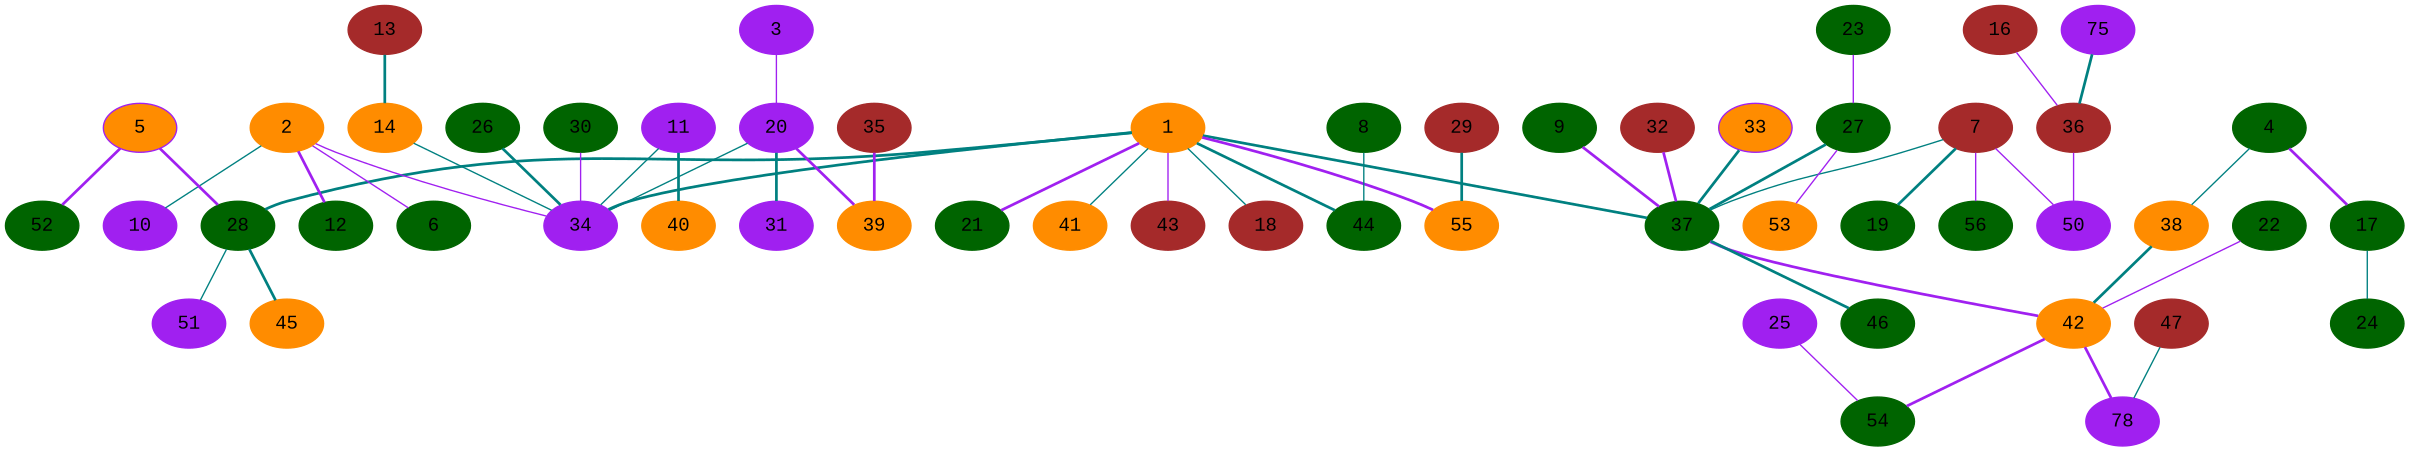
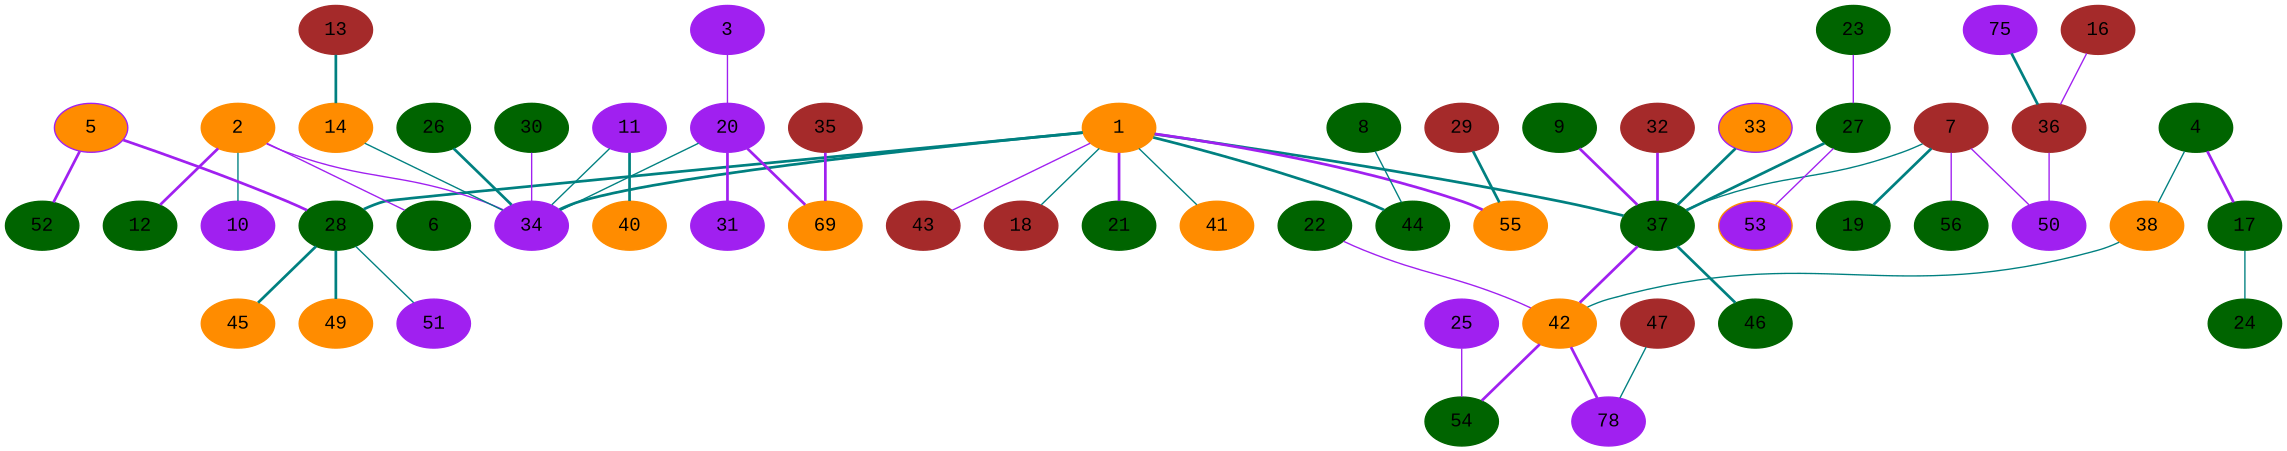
  graph {
    fontname="Liberation Mono"
    node [color=darkgreen fontname="Liberation Mono" style=filled]
    edge [color=teal fontname="Liberation Mono" style=bold weight=1.0]
    1 [color=darkorange]
    18 [color=brown]
    21
    28
    34 [color=purple]
    37
    41 [color=darkorange]
    43 [color=brown]
    44
    55 [color=darkorange]
    45 [color=darkorange]
+   49 [color=darkorange]
    51 [color=purple]
    42 [color=darkorange]
    46
    2 [color=darkorange]
    6
    10 [color=purple]
    12
    3 [color=purple]
    20 [color=purple]
    31 [color=purple]
-   39 [color=darkorange]
+   39 [color=darkorange label=69]
    4
    17
    38 [color=darkorange]
    24
    5 [color=purple fillcolor=darkorange]
    52
    7 [color=brown]
    19
    50 [color=purple]
    56
    8
    9
    11 [color=purple]
    40 [color=darkorange]
    13 [color=brown]
    14 [color=darkorange]
    n40 [color=purple label=75]
    36 [color=brown]
    16 [color=brown]
    22
    54
    n45 [color=purple label=78]
    23
    27
-   53 [color=darkorange]
+   53 [color=darkorange fillcolor=purple]
    25 [color=purple]
    26
    29 [color=brown]
    30
    32 [color=brown]
    33 [color=purple fillcolor=darkorange]
    35 [color=brown]
    47 [color=brown]
    1 -- 18 [style=solid]
    1 -- 21 [color=purple]
    1 -- 28
    1 -- 34
    1 -- 37
    1 -- 41 [style=solid]
    1 -- 43 [color=purple style=solid]
    1 -- 44
    1 -- 55 [color=purple]
    28 -- 45
+   28 -- 49
    28 -- 51 [style=solid]
    37 -- 42 [color=purple]
    37 -- 46
    42 -- 54 [color=purple]
    42 -- n45 [color=purple]
    2 -- 34 [color=purple style=solid]
    2 -- 6 [color=purple style=solid]
    2 -- 10 [style=solid]
    2 -- 12 [color=purple]
    3 -- 20 [color=purple style=solid]
    20 -- 34 [style=solid]
-   20 -- 31
+   20 -- 31 [color=purple]
    20 -- 39 [color=purple]
    4 -- 17 [color=purple]
    4 -- 38 [style=solid]
    17 -- 24 [style=solid]
-   38 -- 42
+   38 -- 42 [style=solid]
    5 -- 28 [color=purple]
    5 -- 52 [color=purple]
    7 -- 37 [style=solid]
    7 -- 19
    7 -- 50 [color=purple style=solid]
    7 -- 56 [color=purple style=solid]
    8 -- 44 [style=solid]
    9 -- 37 [color=purple]
    11 -- 34 [style=solid]
    11 -- 40
    13 -- 14
    14 -- 34 [style=solid]
    n40 -- 36
    36 -- 50 [color=purple style=solid]
    16 -- 36 [color=purple style=solid]
    22 -- 42 [color=purple style=solid]
    23 -- 27 [color=purple style=solid]
    27 -- 37
    27 -- 53 [color=purple style=solid]
    25 -- 54 [color=purple style=solid]
    26 -- 34
    29 -- 55
    30 -- 34 [color=purple style=solid]
    32 -- 37 [color=purple]
    33 -- 37
    35 -- 39 [color=purple]
    47 -- n45 [style=solid]
  }
